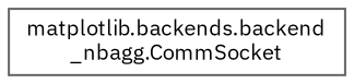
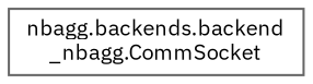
  digraph {
    rankdir=LR
    fontname="IBM Plex Sans"
-   n1 [color=grey40 fillcolor=white fontname="IBM Plex Sans" fontsize=10 height=0.2 label="matplotlib.backends.backend\l_nbagg.CommSocket" shape=box style=filled width=0.4]
+   n1 [color=grey40 fillcolor=white fontname="IBM Plex Sans" fontsize=10 height=0.2 label="nbagg.backends.backend\l_nbagg.CommSocket" shape=box style=filled width=0.4]
  }
